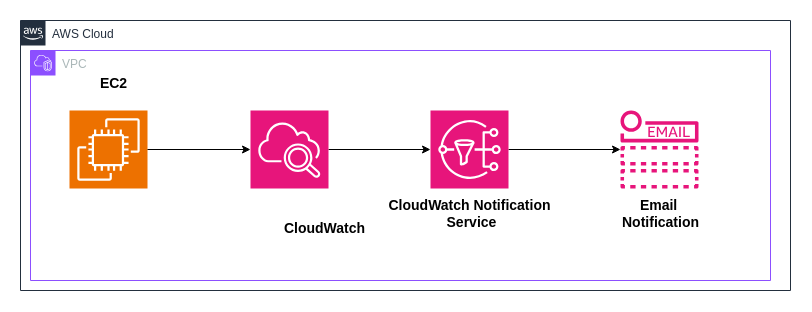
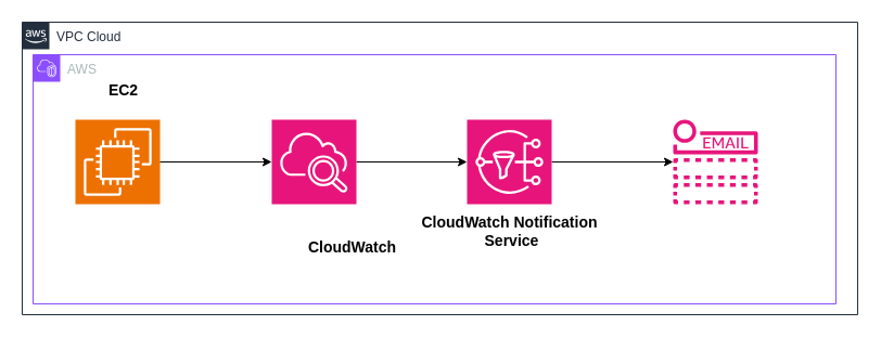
  <mxCell id="0" />
  <mxCell id="1" parent="0" />
- <mxCell id="2" value="AWS Cloud" style="points=[[0,0],[0.25,0],[0.5,0],[0.75,0],[1,0],[1,0.25],[1,0.5],[1,0.75],[1,1],[0.75,1],[0.5,1],[0.25,1],[0,1],[0,0.75],[0,0.5],[0,0.25]];outlineConnect=0;gradientColor=none;html=1;whiteSpace=wrap;fontSize=12;fontStyle=0;container=1;pointerEvents=0;collapsible=0;recursiveResize=0;shape=mxgraph.aws4.group;grIcon=mxgraph.aws4.group_aws_cloud_alt;strokeColor=#232F3E;fillColor=none;verticalAlign=top;align=left;spacingLeft=30;fontColor=#232F3E;dashed=0;" parent="1" vertex="1"><mxGeometry x="20" y="20" width="770" height="270" as="geometry" /></mxCell>
- <mxCell id="3" value="VPC" style="points=[[0,0],[0.25,0],[0.5,0],[0.75,0],[1,0],[1,0.25],[1,0.5],[1,0.75],[1,1],[0.75,1],[0.5,1],[0.25,1],[0,1],[0,0.75],[0,0.5],[0,0.25]];outlineConnect=0;gradientColor=none;html=1;whiteSpace=wrap;fontSize=12;fontStyle=0;container=1;pointerEvents=0;collapsible=0;recursiveResize=0;shape=mxgraph.aws4.group;grIcon=mxgraph.aws4.group_vpc2;strokeColor=#8C4FFF;fillColor=none;verticalAlign=top;align=left;spacingLeft=30;fontColor=#AAB7B8;dashed=0;" parent="2" vertex="1"><mxGeometry x="10" y="30" width="740" height="230" as="geometry" /></mxCell>
+ <mxCell id="2" value="VPC Cloud" style="points=[[0,0],[0.25,0],[0.5,0],[0.75,0],[1,0],[1,0.25],[1,0.5],[1,0.75],[1,1],[0.75,1],[0.5,1],[0.25,1],[0,1],[0,0.75],[0,0.5],[0,0.25]];outlineConnect=0;gradientColor=none;html=1;whiteSpace=wrap;fontSize=12;fontStyle=0;container=1;pointerEvents=0;collapsible=0;recursiveResize=0;shape=mxgraph.aws4.group;grIcon=mxgraph.aws4.group_aws_cloud_alt;strokeColor=#232F3E;fillColor=none;verticalAlign=top;align=left;spacingLeft=30;fontColor=#232F3E;dashed=0;" parent="1" vertex="1"><mxGeometry x="20" y="20" width="770" height="270" as="geometry" /></mxCell>
+ <mxCell id="3" value="AWS" style="points=[[0,0],[0.25,0],[0.5,0],[0.75,0],[1,0],[1,0.25],[1,0.5],[1,0.75],[1,1],[0.75,1],[0.5,1],[0.25,1],[0,1],[0,0.75],[0,0.5],[0,0.25]];outlineConnect=0;gradientColor=none;html=1;whiteSpace=wrap;fontSize=12;fontStyle=0;container=1;pointerEvents=0;collapsible=0;recursiveResize=0;shape=mxgraph.aws4.group;grIcon=mxgraph.aws4.group_vpc2;strokeColor=#8C4FFF;fillColor=none;verticalAlign=top;align=left;spacingLeft=30;fontColor=#AAB7B8;dashed=0;" parent="2" vertex="1"><mxGeometry x="10" y="30" width="740" height="230" as="geometry" /></mxCell>
  <mxCell id="4" style="edgeStyle=orthogonalEdgeStyle;rounded=0;orthogonalLoop=1;jettySize=auto;html=1;exitX=1;exitY=0.5;exitDx=0;exitDy=0;exitPerimeter=0;" parent="3" source="5" target="8" edge="1"><mxGeometry relative="1" as="geometry" /></mxCell>
  <mxCell id="5" value="" style="sketch=0;points=[[0,0,0],[0.25,0,0],[0.5,0,0],[0.75,0,0],[1,0,0],[0,1,0],[0.25,1,0],[0.5,1,0],[0.75,1,0],[1,1,0],[0,0.25,0],[0,0.5,0],[0,0.75,0],[1,0.25,0],[1,0.5,0],[1,0.75,0]];points=[[0,0,0],[0.25,0,0],[0.5,0,0],[0.75,0,0],[1,0,0],[0,1,0],[0.25,1,0],[0.5,1,0],[0.75,1,0],[1,1,0],[0,0.25,0],[0,0.5,0],[0,0.75,0],[1,0.25,0],[1,0.5,0],[1,0.75,0]];outlineConnect=0;fontColor=#232F3E;fillColor=#E7157B;strokeColor=#ffffff;dashed=0;verticalLabelPosition=bottom;verticalAlign=top;align=center;html=1;fontSize=12;fontStyle=0;aspect=fixed;shape=mxgraph.aws4.resourceIcon;resIcon=mxgraph.aws4.cloudwatch_2;" parent="3" vertex="1"><mxGeometry x="220" y="60" width="78" height="78" as="geometry" /></mxCell>
  <mxCell id="6" value="" style="sketch=0;points=[[0,0,0],[0.25,0,0],[0.5,0,0],[0.75,0,0],[1,0,0],[0,1,0],[0.25,1,0],[0.5,1,0],[0.75,1,0],[1,1,0],[0,0.25,0],[0,0.5,0],[0,0.75,0],[1,0.25,0],[1,0.5,0],[1,0.75,0]];outlineConnect=0;fontColor=#232F3E;fillColor=#ED7100;strokeColor=#ffffff;dashed=0;verticalLabelPosition=bottom;verticalAlign=top;align=center;html=1;fontSize=12;fontStyle=0;aspect=fixed;shape=mxgraph.aws4.resourceIcon;resIcon=mxgraph.aws4.ec2;" parent="3" vertex="1"><mxGeometry x="39" y="60" width="78" height="78" as="geometry" /></mxCell>
  <mxCell id="7" style="edgeStyle=orthogonalEdgeStyle;rounded=0;orthogonalLoop=1;jettySize=auto;html=1;exitX=1;exitY=0.5;exitDx=0;exitDy=0;exitPerimeter=0;" parent="3" source="8" target="9" edge="1"><mxGeometry relative="1" as="geometry" /></mxCell>
  <mxCell id="8" value="" style="sketch=0;points=[[0,0,0],[0.25,0,0],[0.5,0,0],[0.75,0,0],[1,0,0],[0,1,0],[0.25,1,0],[0.5,1,0],[0.75,1,0],[1,1,0],[0,0.25,0],[0,0.5,0],[0,0.75,0],[1,0.25,0],[1,0.5,0],[1,0.75,0]];outlineConnect=0;fontColor=#232F3E;fillColor=#E7157B;strokeColor=#ffffff;dashed=0;verticalLabelPosition=bottom;verticalAlign=top;align=center;html=1;fontSize=12;fontStyle=0;aspect=fixed;shape=mxgraph.aws4.resourceIcon;resIcon=mxgraph.aws4.sns;" parent="3" vertex="1"><mxGeometry x="400" y="60" width="78" height="78" as="geometry" /></mxCell>
  <mxCell id="9" value="" style="sketch=0;outlineConnect=0;fontColor=#232F3E;gradientColor=none;fillColor=#E7157B;strokeColor=none;dashed=0;verticalLabelPosition=bottom;verticalAlign=top;align=center;html=1;fontSize=12;fontStyle=0;aspect=fixed;pointerEvents=1;shape=mxgraph.aws4.email_notification;" parent="3" vertex="1"><mxGeometry x="590" y="60" width="78" height="78" as="geometry" /></mxCell>
  <mxCell id="10" value="&lt;b&gt;&lt;font style=&quot;font-size: 14px;&quot;&gt;CloudWatch&lt;/font&gt;&lt;/b&gt;" style="text;html=1;align=center;verticalAlign=middle;resizable=0;points=[];autosize=1;strokeColor=none;fillColor=none;" parent="3" vertex="1"><mxGeometry x="244" y="163" width="100" height="30" as="geometry" /></mxCell>
  <mxCell id="11" value="&lt;b&gt;&lt;font style=&quot;font-size: 14px;&quot;&gt;EC2&lt;/font&gt;&lt;/b&gt;" style="text;html=1;align=center;verticalAlign=middle;resizable=0;points=[];autosize=1;strokeColor=none;fillColor=none;" parent="3" vertex="1"><mxGeometry x="58" y="18" width="50" height="30" as="geometry" /></mxCell>
  <mxCell id="12" value="&lt;b&gt;&lt;font style=&quot;font-size: 14px;&quot;&gt;CloudWatch Notification&lt;/font&gt;&lt;/b&gt;&lt;div&gt;&lt;b&gt;&lt;font style=&quot;font-size: 14px;&quot;&gt;&amp;nbsp;Service&lt;/font&gt;&lt;/b&gt;&lt;/div&gt;" style="text;html=1;align=center;verticalAlign=middle;resizable=0;points=[];autosize=1;strokeColor=none;fillColor=none;" parent="3" vertex="1"><mxGeometry x="364" y="138" width="150" height="50" as="geometry" /></mxCell>
- <mxCell id="13" value="&lt;b&gt;&lt;font style=&quot;font-size: 14px;&quot;&gt;Email&amp;nbsp;&lt;/font&gt;&lt;/b&gt;&lt;div&gt;&lt;b&gt;&lt;font style=&quot;font-size: 14px;&quot;&gt;Notification&lt;/font&gt;&lt;/b&gt;&lt;/div&gt;" style="text;html=1;align=center;verticalAlign=middle;resizable=0;points=[];autosize=1;strokeColor=none;fillColor=none;" parent="3" vertex="1"><mxGeometry x="580" y="138" width="100" height="50" as="geometry" /></mxCell>
  <mxCell id="14" style="edgeStyle=orthogonalEdgeStyle;rounded=0;orthogonalLoop=1;jettySize=auto;html=1;exitX=1;exitY=0.5;exitDx=0;exitDy=0;exitPerimeter=0;entryX=0;entryY=0.5;entryDx=0;entryDy=0;entryPerimeter=0;" parent="3" source="6" target="5" edge="1"><mxGeometry relative="1" as="geometry" /></mxCell>
